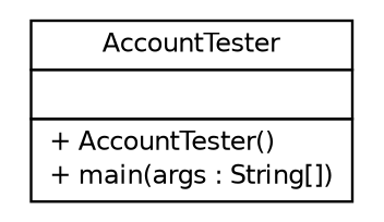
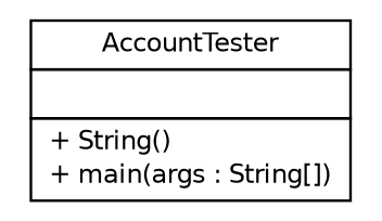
  digraph {
    nodesep=0.25
    ranksep=0.5
-   n1 [fontcolor=black fontname=Helvetica fontsize=10.0 label=<<table title="sorcer.account.requestor.AccountTester" border="0" cellborder="1" cellspacing="0" cellpadding="2" port="p" href="./AccountTester.html"> 		<tr><td><table border="0" cellspacing="0" cellpadding="1"> <tr><td align="center" balign="center"> AccountTester </td></tr> 		</table></td></tr> 		<tr><td><table border="0" cellspacing="0" cellpadding="1"> <tr><td align="left" balign="left">  </td></tr> 		</table></td></tr> 		<tr><td><table border="0" cellspacing="0" cellpadding="1"> <tr><td align="left" balign="left"> + AccountTester() </td></tr> <tr><td align="left" balign="left"> + main(args : String[]) </td></tr> 		</table></td></tr> 		</table>> shape=plaintext]
+   n1 [fontcolor=black fontname=Helvetica fontsize=10.0 label=<<table title="sorcer.account.requestor.AccountTester" border="0" cellborder="1" cellspacing="0" cellpadding="2" port="p" href="./AccountTester.html"> 		<tr><td><table border="0" cellspacing="0" cellpadding="1"> <tr><td align="center" balign="center"> AccountTester </td></tr> 		</table></td></tr> 		<tr><td><table border="0" cellspacing="0" cellpadding="1"> <tr><td align="left" balign="left">  </td></tr> 		</table></td></tr> 		<tr><td><table border="0" cellspacing="0" cellpadding="1"> <tr><td align="left" balign="left"> + String() </td></tr> <tr><td align="left" balign="left"> + main(args : String[]) </td></tr> 		</table></td></tr> 		</table>> shape=plaintext]
  }
